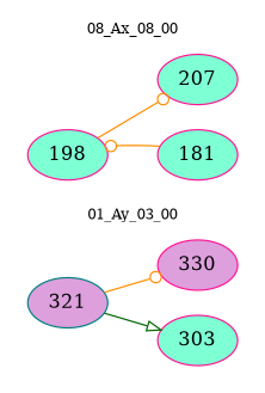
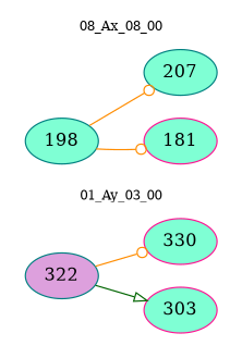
  digraph {
    rankdir=LR
    node [color=teal fillcolor=aquamarine style=filled]
    edge [arrowhead=odot color=darkorange]
-   n1 [fillcolor=plum label=321]
+   n1 [fillcolor=plum label=322]
    n2 [color=deeppink label=303]
-   n3 [color=deeppink fillcolor=plum label=330]
-   n4 [color=deeppink label=198]
+   n3 [color=deeppink label=330]
+   n4 [label=198]
    n5 [color=deeppink label=181]
-   n6 [color=deeppink label=207]
+   n6 [label=207]
    subgraph cluster_1 {
      color=white
      fontsize=10
      label="01_Ay_03_00"
      n1
      n2
      n3
    }
    subgraph cluster_2 {
      color=white
      fontsize=10
      label="08_Ax_08_00"
      n4
      n5
      n6
    }
    n1 -> n2 [arrowhead=onormal color=darkgreen]
    n1 -> n3
-   n5 -> n4
+   n4 -> n5
    n4 -> n6
  }
